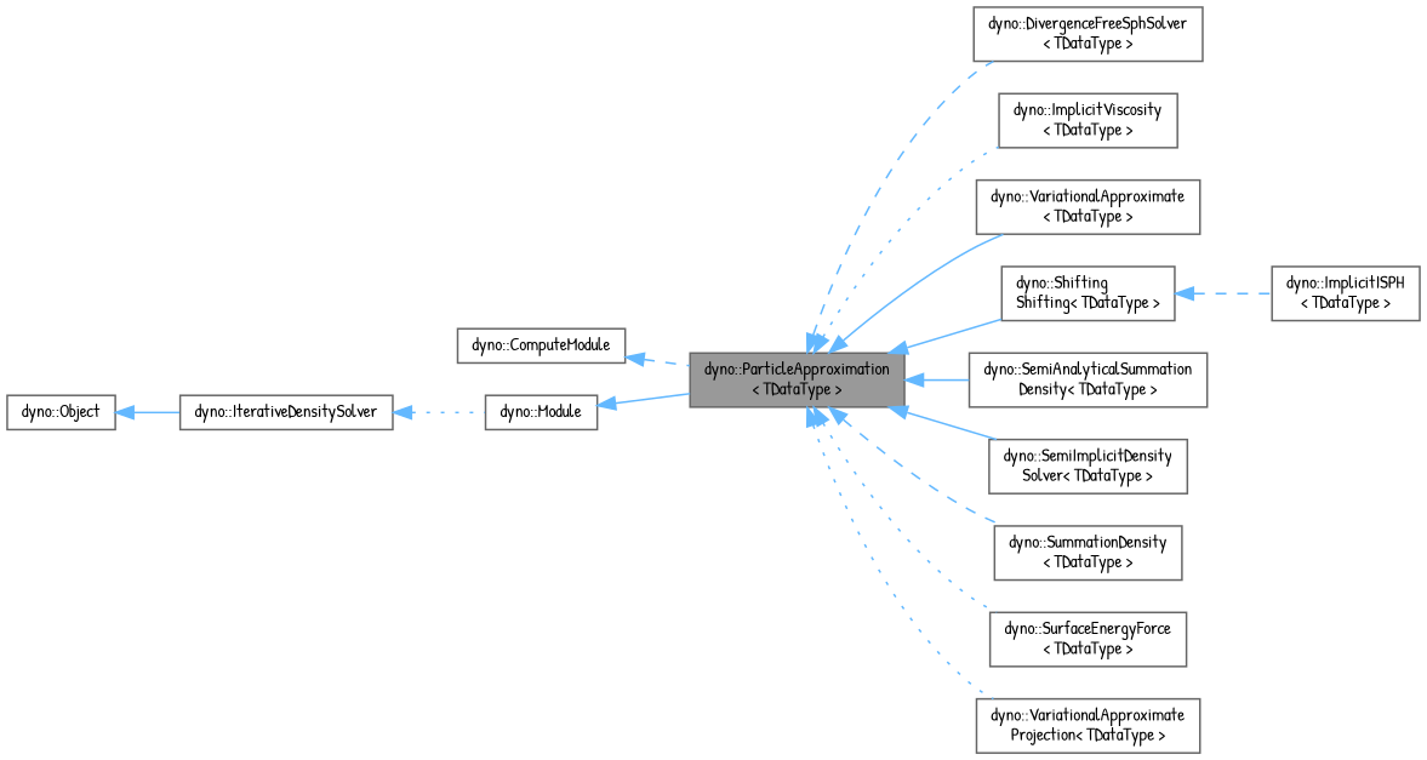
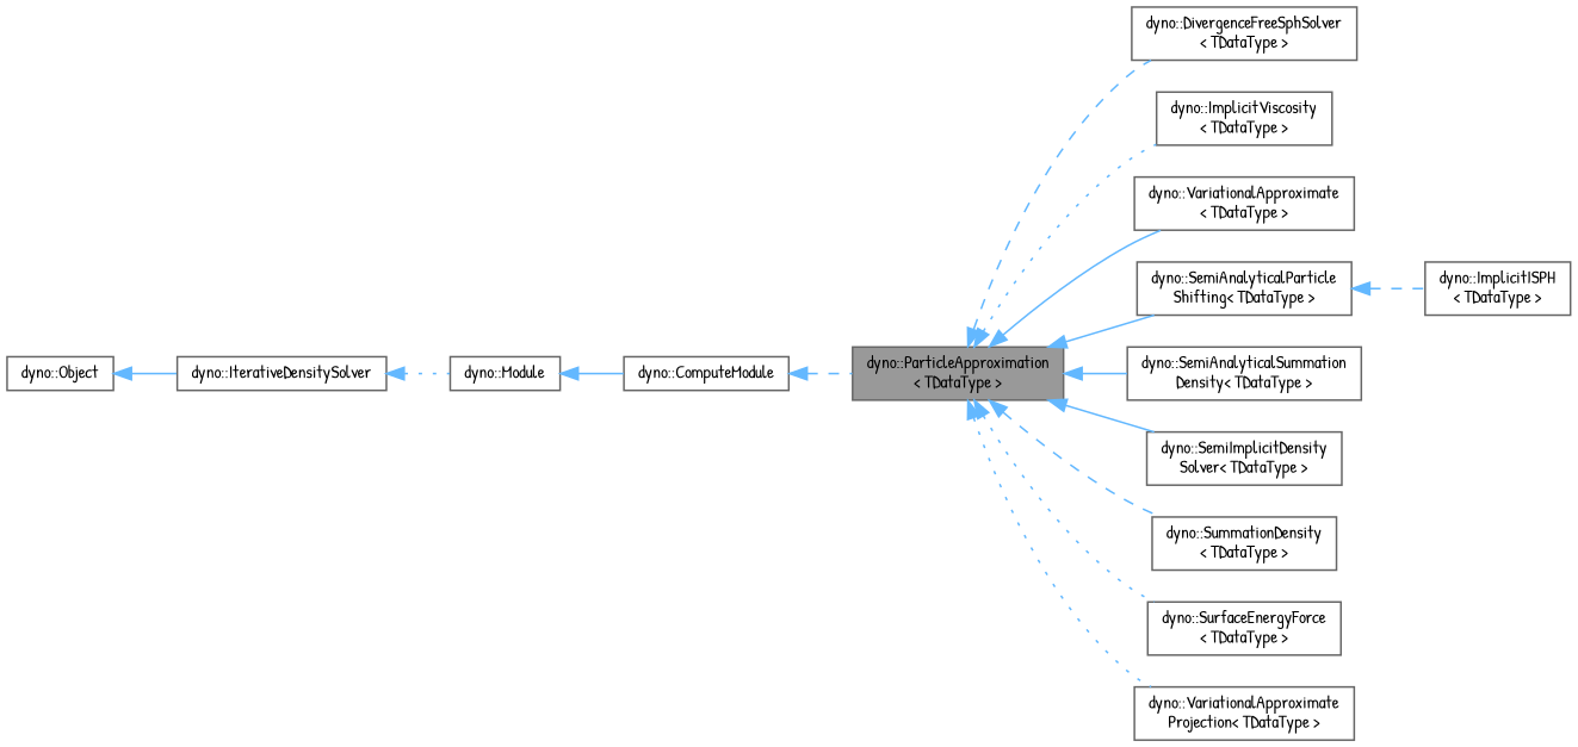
  digraph {
    fontname="Patrick Hand"
    rankdir=LR
    node [color=gray40 fillcolor=white fontname="Patrick Hand" fontsize=10 shape=box style=filled]
    edge [color=steelblue1 dir=back fontname="Patrick Hand" fontsize=10 labelfontname=Helvetica labelfontsize=10 style=solid]
    n1 [fillcolor=grey60 fontcolor=black height=0.2 label="dyno::ParticleApproximation\l\< TDataType \>" width=0.4]
    n2 [height=0.2 label="dyno::DivergenceFreeSphSolver\l\< TDataType \>" width=0.4]
    n3 [height=0.2 label="dyno::ImplicitViscosity\l\< TDataType \>" width=0.4]
    n4 [height=0.2 label="dyno::VariationalApproximate\l\< TDataType \>" width=0.4]
-   n5 [height=0.2 label="dyno::Shifting\lShifting\< TDataType \>" width=0.4]
+   n5 [height=0.2 label="dyno::SemiAnalyticalParticle\lShifting\< TDataType \>" width=0.4]
    n6 [height=0.2 label="dyno::SemiAnalyticalSummation\lDensity\< TDataType \>" width=0.4]
    n7 [height=0.2 label="dyno::SemiImplicitDensity\lSolver\< TDataType \>" width=0.4]
    n8 [height=0.2 label="dyno::SummationDensity\l\< TDataType \>" width=0.4]
    n9 [height=0.2 label="dyno::SurfaceEnergyForce\l\< TDataType \>" width=0.4]
    n10 [height=0.2 label="dyno::VariationalApproximate\lProjection\< TDataType \>" width=0.4]
    n11 [height=0.2 label="dyno::ImplicitISPH\l\< TDataType \>" width=0.4]
    n12 [height=0.2 label="dyno::ComputeModule" width=0.4]
    n13 [height=0.2 label="dyno::Module" width=0.4]
    n14 [height=0.2 label="dyno::IterativeDensitySolver" width=0.4]
    n15 [height=0.2 label="dyno::Object" width=0.4]
    n1 -> n2 [style=dashed]
    n1 -> n3 [style=dotted]
    n1 -> n4
    n1 -> n5
    n1 -> n6
    n1 -> n7
    n1 -> n8 [style=dashed]
    n1 -> n9 [style=dotted]
    n1 -> n10 [style=dotted]
    n5 -> n11 [style=dashed]
    n12 -> n1 [style=dashed]
-   n13 -> n1
+   n13 -> n12
    n14 -> n13 [style=dotted]
    n15 -> n14
  }
